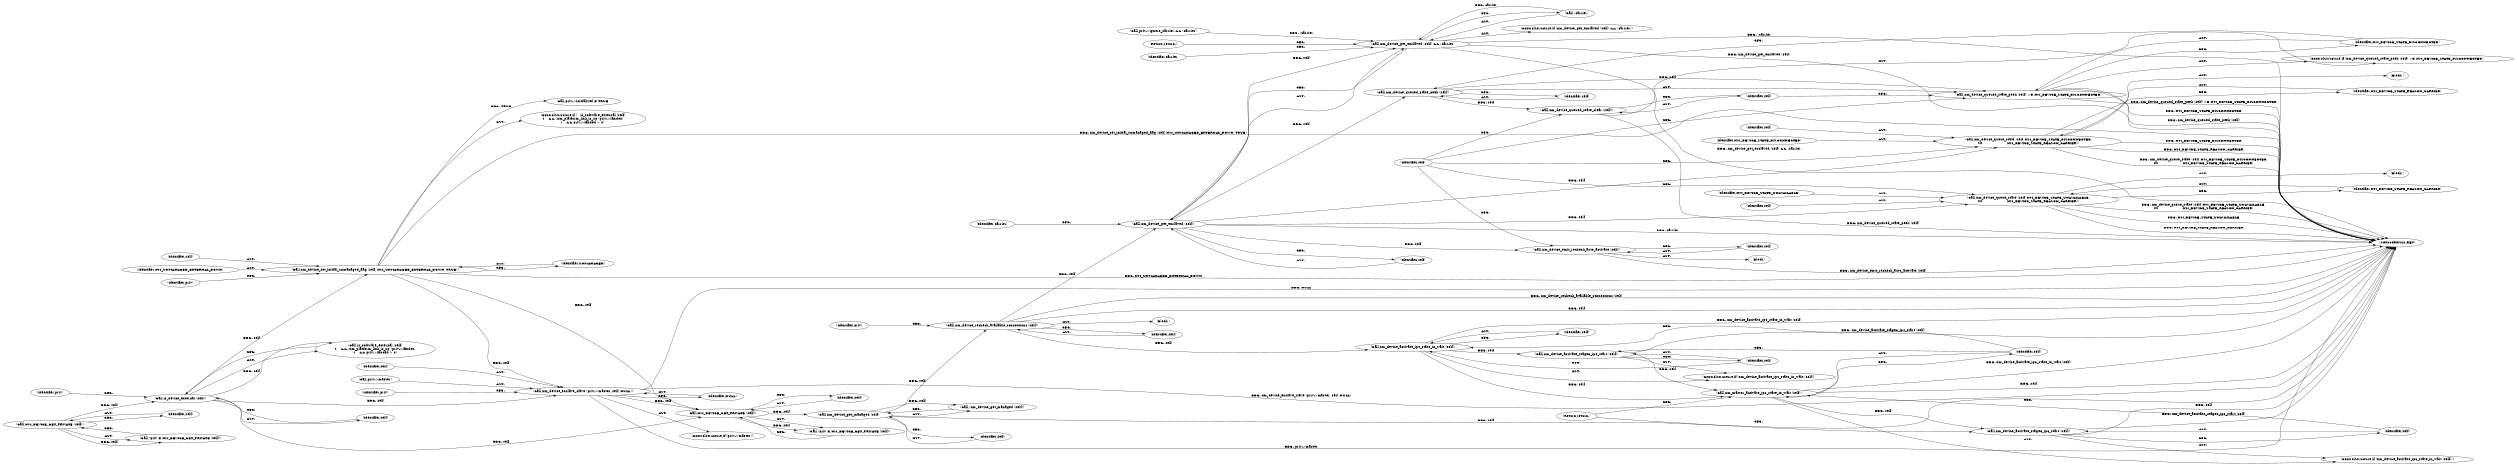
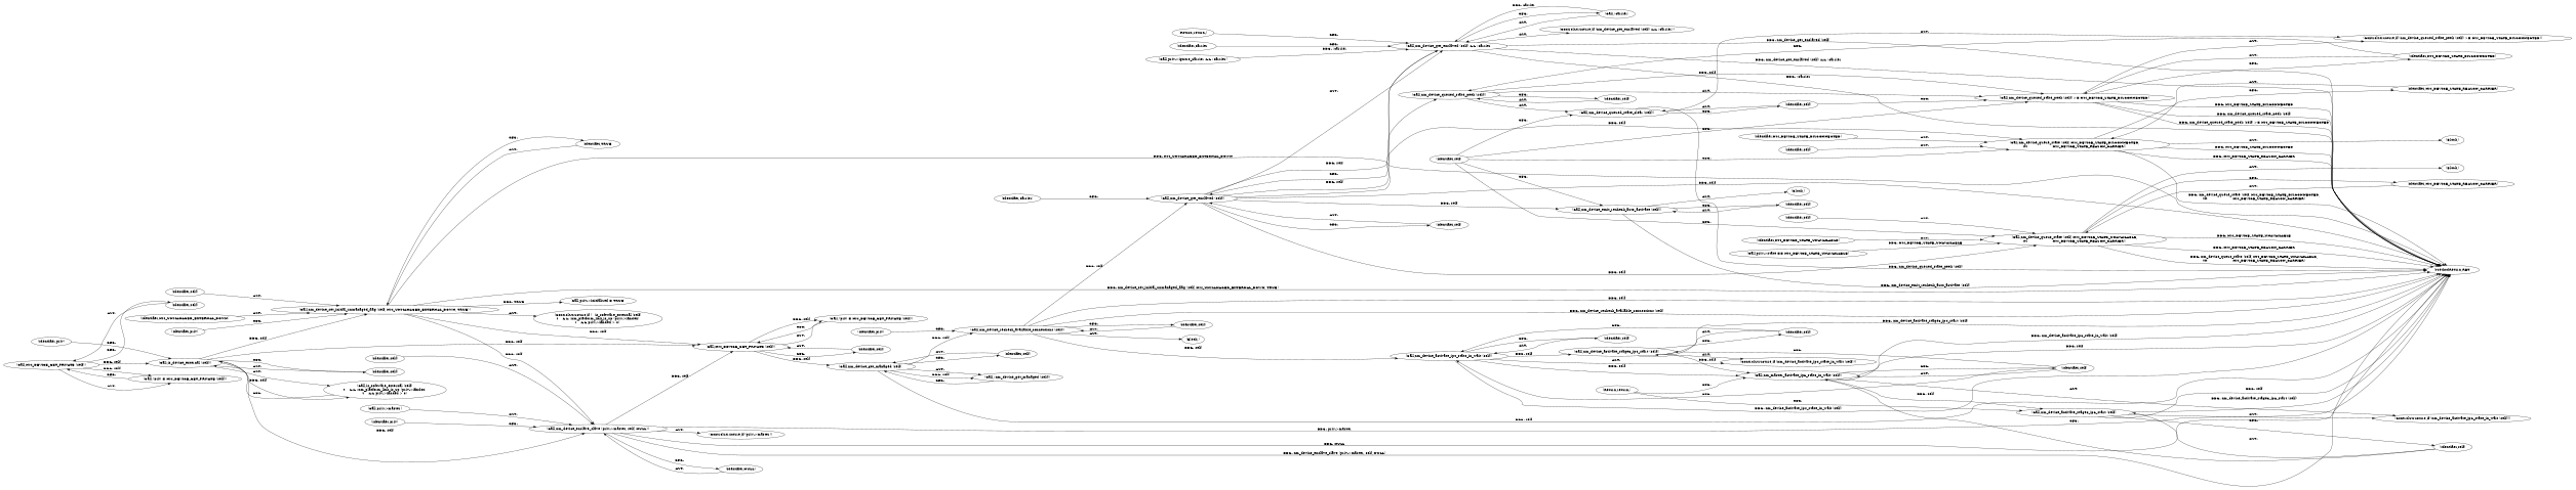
  digraph {
    rankdir=LR
    n1 [label="(Call,nm_device_recheck_available_connections (self))"]
    n2 [label="(Call,nm_device_activate_ip4_state_in_wait (self))"]
    n3 [label="(Call,nm_device_get_enslaved (self))"]
    n4 [label="(Block,)"]
    n5 [label="(Identifier,self)"]
    n6 [label="(MethodReturn,RET)"]
    n7 [label="(Call,nm_device_activate_stage3_ip4_start (self))"]
    n8 [label="(Call,nm_master_activate_ip6_state_in_wait (self))"]
    n9 [label="(ControlStructure,if (nm_device_activate_ip4_state_in_wait (self)))"]
    n10 [label="(Identifier,self)"]
    n11 [label="(Call,nm_device_get_enslaved (self) && !carrier)"]
    n12 [label="(Call,nm_device_queue_state (self, NM_DEVICE_STATE_DISCONNECTED,\n\t\t\t                       NM_DEVICE_STATE_REASON_CARRIER))"]
    n13 [label="(Call,nm_device_emit_recheck_auto_activate (self))"]
    n14 [label="(Call,nm_device_queued_state_peek (self))"]
    n15 [label="(Call,nm_device_queue_state (self, NM_DEVICE_STATE_UNAVAILABLE,\n\t\t\t                       NM_DEVICE_STATE_REASON_CARRIER))"]
    n16 [label="(Identifier,self)"]
    n17 [label="(Call,nm_device_get_managed (self))"]
    n18 [label="(Identifier,self)"]
    n19 [label="(Call,!nm_device_get_managed (self))"]
    n20 [label="(Call,NM_DEVICE_GET_PRIVATE (self))"]
    n21 [label="(Call,*priv = NM_DEVICE_GET_PRIVATE (self))"]
    n22 [label="(Identifier,self)"]
    n23 [label="(Call,nm_device_enslave_slave (priv->master, self, NULL))"]
    n24 [label="(Identifier,NULL)"]
    n25 [label="(ControlStructure,if (priv->master))"]
    n26 [label="(Call,nm_device_set_initial_unmanaged_flag (self, NM_UNMANAGED_EXTERNAL_DOWN, TRUE))"]
-   n27 [label="(Identifier,UNMANAGED)"]
+   n27 [label="(Identifier,TRUE)"]
    n28 [label="(Call,priv->initialized = TRUE)"]
    n29 [label="(ControlStructure,if (   is_software_external (self)\n\t    && !nm_platform_link_is_up (priv->ifindex)\n\t    && priv->ifindex > 0))"]
    n30 [label="(Call,is_device_external (self))"]
    n31 [label="(Call,is_software_external (self)\n\t    && !nm_platform_link_is_up (priv->ifindex)\n\t    && priv->ifindex > 0)"]
    n32 [label="(Identifier,self)"]
    n33 [label="(Call,NM_DEVICE_GET_PRIVATE (self))"]
    n34 [label="(Call,*priv = NM_DEVICE_GET_PRIVATE (self))"]
    n35 [label="(Identifier,self)"]
    n36 [label="(Identifier,self)"]
    n37 [label="(Call,nm_device_activate_stage3_ip6_start (self))"]
    n38 [label="(Identifier,self)"]
    n39 [label="(ControlStructure,if (nm_device_activate_ip6_state_in_wait (self)))"]
    n40 [label="(Identifier,self)"]
    n41 [label="(Call,!carrier)"]
    n42 [label="(ControlStructure,if (nm_device_get_enslaved (self) && !carrier))"]
    n43 [label="(Block,)"]
    n44 [label="(Identifier,NM_DEVICE_STATE_REASON_CARRIER)"]
    n45 [label="(Identifier,self)"]
    n46 [label="(Block,)"]
    n47 [label="(Call,nm_device_queued_state_peek (self) >= NM_DEVICE_STATE_DISCONNECTED)"]
    n48 [label="(Call,nm_device_queued_state_clear (self))"]
    n49 [label="(Identifier,self)"]
    n50 [label="(Block,)"]
    n51 [label="(Identifier,NM_DEVICE_STATE_REASON_CARRIER)"]
    n52 [label="(Identifier,NM_DEVICE_STATE_DISCONNECTED)"]
    n53 [label="(ControlStructure,if (nm_device_queued_state_peek (self) >= NM_DEVICE_STATE_DISCONNECTED))"]
    n54 [label="(Identifier,self)"]
    n55 [label="(Identifier,priv)"]
    n56 [label="(Identifier,self)"]
    n57 [label="(Identifier,priv)"]
    n58 [label="(Call,priv->ignore_carrier && !carrier)"]
    n59 [label="(Identifier,priv)"]
    n60 [label="(Identifier,NM_DEVICE_STATE_UNAVAILABLE)"]
    n61 [label="(Identifier,carrier)"]
+   n62 [label="(Call,priv->state == NM_DEVICE_STATE_UNAVAILABLE)"]
    n63 [label="(Identifier,NM_DEVICE_STATE_DISCONNECTED)"]
    n64 [label="(Identifier,self)"]
    n65 [label="(Call,priv->master)"]
    n66 [label="(Return,return;)"]
    n67 [label="(Identifier,self)"]
    n68 [label="(Identifier,self)"]
    n69 [label="(Identifier,priv)"]
    n70 [label="(Identifier,NM_UNMANAGED_EXTERNAL_DOWN)"]
    n71 [label="(Identifier,self)"]
    n72 [label="(Return,return;)"]
    n73 [label="(Identifier,carrier)"]
    n1 -> n2 [label="DDG: self"]
    n1 -> n3 [label="DDG: self"]
    n1 -> n4 [label="AST: "]
    n1 -> n5 [label="CFG: "]
    n1 -> n6 [label="DDG: self"]
    n1 -> n6 [label="DDG: nm_device_recheck_available_connections (self)"]
    n2 -> n6 [label="DDG: nm_device_activate_ip4_state_in_wait (self)"]
    n2 -> n7 [label="DDG: self"]
    n2 -> n8 [label="DDG: self"]
    n2 -> n9 [label="AST: "]
    n2 -> n10 [label="CFG: "]
-   n3 -> n6 [label="DDG: carrier"]
+   n3 -> n6 [label="DDG: self"]
    n3 -> n11 [label="AST: "]
    n3 -> n11 [label="DDG: self"]
    n3 -> n12 [label="DDG: self"]
    n3 -> n13 [label="DDG: self"]
    n3 -> n14 [label="DDG: self"]
    n3 -> n15 [label="DDG: self"]
    n3 -> n16 [label="CFG: "]
    n5 -> n1 [label="AST: "]
    n7 -> n6 [label="DDG: nm_device_activate_stage3_ip4_start (self)"]
    n7 -> n8 [label="DDG: self"]
    n7 -> n9 [label="AST: "]
    n7 -> n36 [label="CFG: "]
    n8 -> n6 [label="DDG: self"]
    n8 -> n6 [label="DDG: nm_device_activate_ip6_state_in_wait (self)"]
    n8 -> n37 [label="DDG: self"]
    n8 -> n38 [label="CFG: "]
    n8 -> n39 [label="AST: "]
    n10 -> n2 [label="AST: "]
    n11 -> n3 [label="CFG: "]
    n11 -> n6 [label="DDG: nm_device_get_enslaved (self)"]
    n11 -> n6 [label="DDG: nm_device_get_enslaved (self) && !carrier"]
    n11 -> n6 [label="DDG: !carrier"]
    n11 -> n41 [label="CFG: "]
    n11 -> n42 [label="AST: "]
    n12 -> n6 [label="DDG: NM_DEVICE_STATE_REASON_CARRIER"]
    n12 -> n6 [label="DDG: nm_device_queue_state (self, NM_DEVICE_STATE_DISCONNECTED,\n\t\t\t                       NM_DEVICE_STATE_REASON_CARRIER)"]
    n12 -> n6 [label="DDG: NM_DEVICE_STATE_DISCONNECTED"]
    n12 -> n43 [label="AST: "]
    n12 -> n44 [label="CFG: "]
    n13 -> n6 [label="DDG: nm_device_emit_recheck_auto_activate (self)"]
    n13 -> n45 [label="CFG: "]
    n13 -> n46 [label="AST: "]
    n14 -> n47 [label="AST: "]
    n14 -> n47 [label="DDG: self"]
-   n14 -> n48 [label="DDG: self"]
+   n14 -> n48 [label="AST: "]
    n14 -> n49 [label="CFG: "]
    n15 -> n6 [label="DDG: NM_DEVICE_STATE_UNAVAILABLE"]
    n15 -> n6 [label="DDG: NM_DEVICE_STATE_REASON_CARRIER"]
    n15 -> n6 [label="DDG: nm_device_queue_state (self, NM_DEVICE_STATE_UNAVAILABLE,\n\t\t\t                       NM_DEVICE_STATE_REASON_CARRIER)"]
    n15 -> n50 [label="AST: "]
    n15 -> n51 [label="CFG: "]
    n16 -> n3 [label="AST: "]
    n17 -> n1 [label="DDG: self"]
    n17 -> n6 [label="DDG: self"]
    n17 -> n18 [label="CFG: "]
    n17 -> n19 [label="AST: "]
    n17 -> n19 [label="DDG: self"]
    n18 -> n17 [label="AST: "]
    n19 -> n17 [label="CFG: "]
    n20 -> n17 [label="DDG: self"]
    n20 -> n21 [label="AST: "]
    n20 -> n21 [label="DDG: self"]
    n20 -> n22 [label="CFG: "]
    n21 -> n20 [label="CFG: "]
    n22 -> n20 [label="AST: "]
    n23 -> n6 [label="DDG: priv->master"]
    n23 -> n6 [label="DDG: NULL"]
    n23 -> n6 [label="DDG: nm_device_enslave_slave (priv->master, self, NULL)"]
    n23 -> n20 [label="DDG: self"]
    n23 -> n24 [label="CFG: "]
    n23 -> n25 [label="AST: "]
    n24 -> n23 [label="AST: "]
    n26 -> n6 [label="DDG: NM_UNMANAGED_EXTERNAL_DOWN"]
    n26 -> n6 [label="DDG: nm_device_set_initial_unmanaged_flag (self, NM_UNMANAGED_EXTERNAL_DOWN, TRUE)"]
    n26 -> n20 [label="DDG: self"]
    n26 -> n23 [label="DDG: self"]
    n26 -> n27 [label="CFG: "]
    n26 -> n28 [label="DDG: TRUE"]
    n26 -> n29 [label="AST: "]
    n27 -> n26 [label="AST: "]
    n30 -> n20 [label="DDG: self"]
    n30 -> n23 [label="DDG: self"]
    n30 -> n26 [label="DDG: self"]
    n30 -> n31 [label="AST: "]
    n30 -> n31 [label="DDG: self"]
    n30 -> n32 [label="CFG: "]
    n31 -> n30 [label="CFG: "]
    n32 -> n30 [label="AST: "]
    n33 -> n30 [label="DDG: self"]
    n33 -> n34 [label="AST: "]
    n33 -> n34 [label="DDG: self"]
    n33 -> n35 [label="CFG: "]
    n34 -> n33 [label="CFG: "]
    n35 -> n33 [label="AST: "]
    n36 -> n2 [label="CFG: "]
    n36 -> n7 [label="AST: "]
    n37 -> n6 [label="DDG: nm_device_activate_stage3_ip6_start (self)"]
    n37 -> n6 [label="DDG: self"]
    n37 -> n39 [label="AST: "]
    n37 -> n40 [label="CFG: "]
    n38 -> n2 [label="CFG: "]
    n38 -> n7 [label="CFG: "]
    n38 -> n8 [label="AST: "]
    n40 -> n8 [label="CFG: "]
    n40 -> n37 [label="AST: "]
    n41 -> n11 [label="AST: "]
    n41 -> n11 [label="DDG: carrier"]
    n44 -> n12 [label="AST: "]
    n45 -> n13 [label="AST: "]
    n47 -> n6 [label="DDG: nm_device_queued_state_peek (self) >= NM_DEVICE_STATE_DISCONNECTED"]
    n47 -> n6 [label="DDG: NM_DEVICE_STATE_DISCONNECTED"]
    n47 -> n6 [label="DDG: nm_device_queued_state_peek (self)"]
    n47 -> n52 [label="CFG: "]
    n47 -> n53 [label="AST: "]
    n48 -> n6 [label="DDG: nm_device_queued_state_peek (self)"]
    n48 -> n53 [label="AST: "]
    n48 -> n54 [label="CFG: "]
    n49 -> n14 [label="AST: "]
    n51 -> n15 [label="AST: "]
    n52 -> n14 [label="CFG: "]
    n52 -> n47 [label="AST: "]
    n54 -> n47 [label="CFG: "]
    n54 -> n48 [label="AST: "]
    n55 -> n1 [label="CFG: "]
    n56 -> n12 [label="CFG: "]
    n56 -> n13 [label="CFG: "]
    n56 -> n15 [label="CFG: "]
    n56 -> n47 [label="CFG: "]
    n56 -> n48 [label="CFG: "]
    n57 -> n26 [label="CFG: "]
    n58 -> n11 [label="DDG: !carrier"]
    n59 -> n30 [label="CFG: "]
    n60 -> n15 [label="AST: "]
    n61 -> n3 [label="CFG: "]
+   n62 -> n15 [label="DDG: NM_DEVICE_STATE_UNAVAILABLE"]
    n63 -> n12 [label="AST: "]
    n64 -> n23 [label="AST: "]
    n65 -> n23 [label="AST: "]
    n66 -> n8 [label="CFG: "]
    n66 -> n37 [label="CFG: "]
    n67 -> n12 [label="AST: "]
    n68 -> n26 [label="AST: "]
    n69 -> n23 [label="CFG: "]
    n70 -> n26 [label="AST: "]
    n71 -> n15 [label="AST: "]
    n72 -> n11 [label="CFG: "]
    n73 -> n11 [label="CFG: "]
  }
